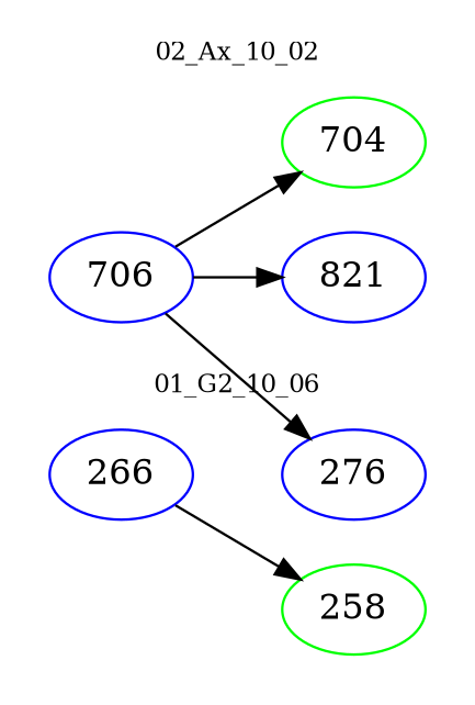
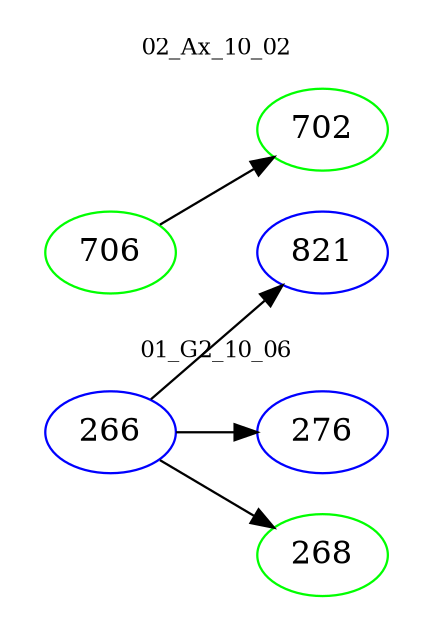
  digraph {
    rankdir=LR
    node [color=blue]
    edge [color=black]
-   n1 [label=706]
-   n2 [color=green label=704]
+   n1 [color=green label=706]
+   n2 [color=green label=702]
    n3 [label=821]
    n4 [label=266]
-   n5 [color=green label=258]
+   n5 [color=green label=268]
    n6 [label=276]
    subgraph cluster_1 {
      color=white
      fontsize=10
      label="02_Ax_10_02"
      n1
      n2
      n3
    }
    subgraph cluster_2 {
      color=white
      fontsize=10
      label="01_G2_10_06"
      n4
      n5
      n6
    }
    n1 -> n2
-   n1 -> n3
+   n4 -> n3
    n4 -> n5
-   n1 -> n6
+   n4 -> n6
  }
